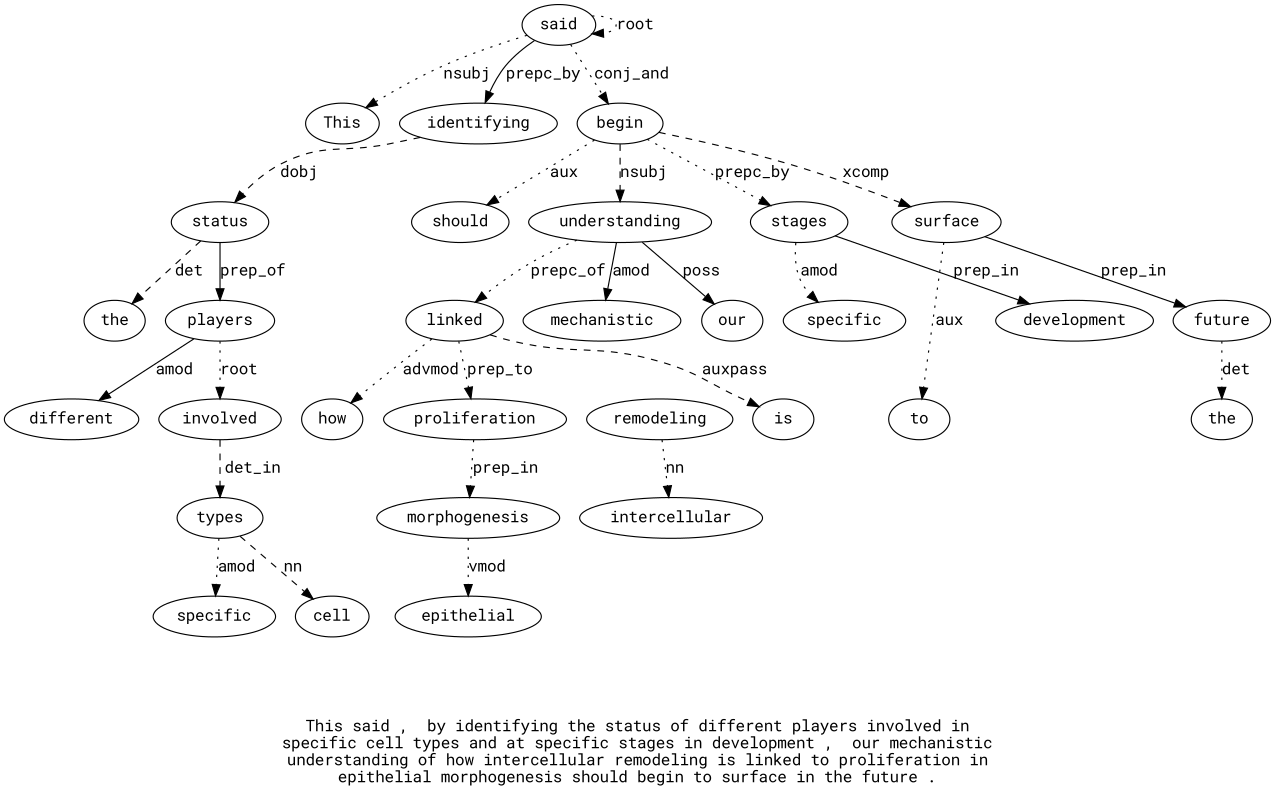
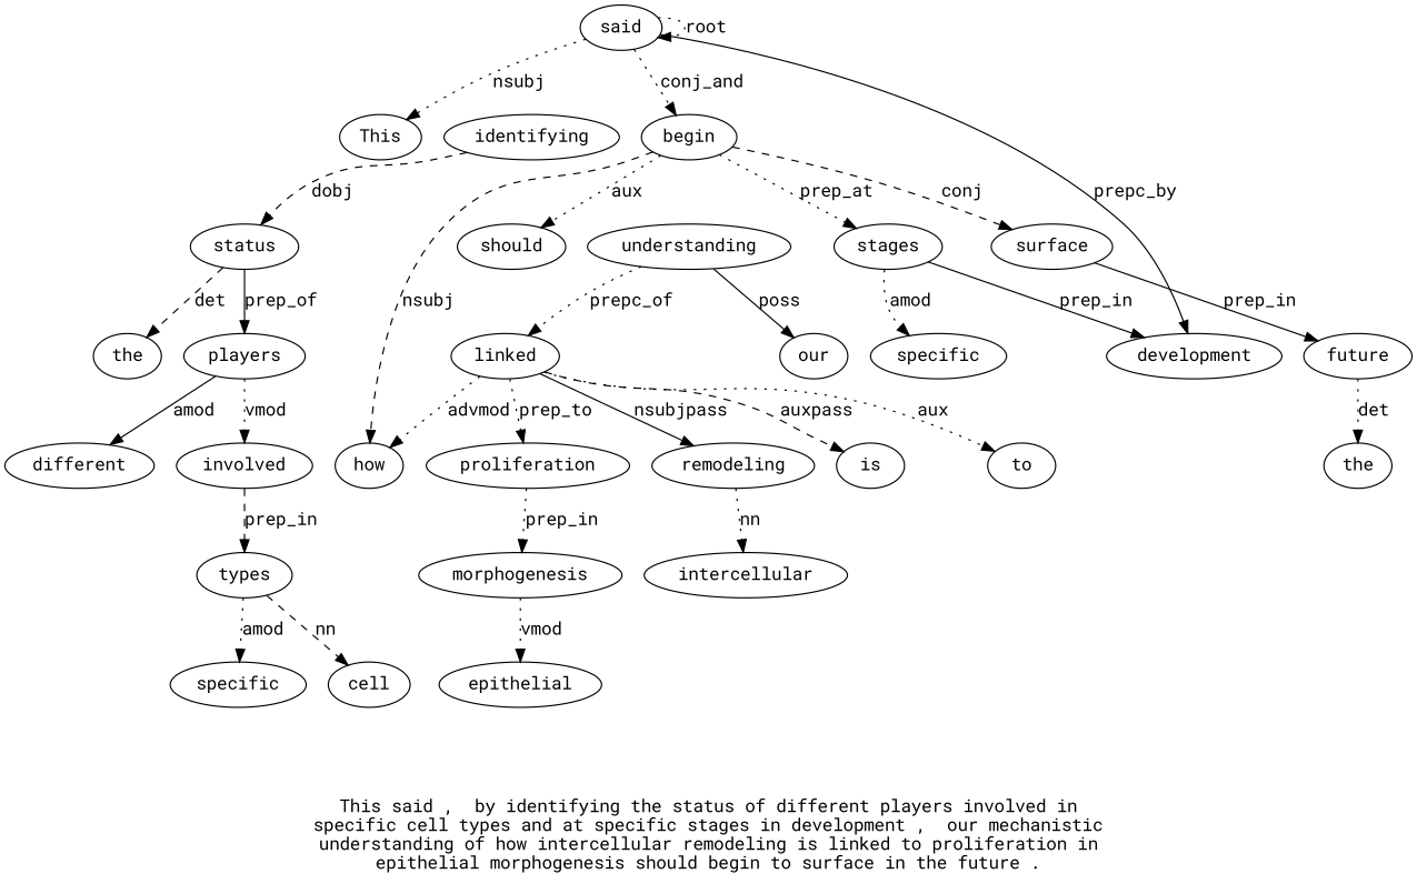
  digraph {
    fontname="Roboto Mono"
    label="This said ,  by identifying the status of different players involved in\nspecific cell types and at specific stages in development ,  our mechanistic\nunderstanding of how intercellular remodeling is linked to proliferation in\nepithelial morphogenesis should begin to surface in the future ."
    node [fillcolor=white fontname="Roboto Mono" style=filled]
    edge [fontname="Roboto Mono" style=dotted]
    n1 [label=said]
    n2 [label=This]
    n3 [label=identifying]
    n4 [label=begin]
    n5 [label=status]
    n6 [label=stages]
    n7 [label=understanding]
    n8 [label=should]
    n9 [label=surface]
    n10 [label=the]
    n11 [label=players]
    n12 [label=different]
    n13 [label=involved]
    n14 [label=types]
    n15 [label=specific]
    n16 [label=cell]
    n17 [label=specific]
    n18 [label=development]
    n19 [label=our]
-   n20 [label=mechanistic]
    n21 [label=linked]
    n22 [label=to]
    n23 [label=future]
    n24 [label=how]
    n25 [label=remodeling]
    n26 [label=is]
    n27 [label=proliferation]
    n28 [label=intercellular]
    n29 [label=morphogenesis]
    n30 [label=epithelial]
    n31 [label=the]
    n1 -> n1 [label=root]
    n1 -> n2 [label=nsubj]
-   n1 -> n3 [label=prepc_by style=solid]
+   n1 -> n18 [label=prepc_by style=solid]
    n1 -> n4 [label=conj_and]
    n3 -> n5 [label=dobj style=dashed]
-   n4 -> n6 [label=prepc_by]
-   n4 -> n7 [label=nsubj style=dashed]
+   n4 -> n6 [label=prep_at]
+   n4 -> n24 [label=nsubj style=dashed]
    n4 -> n8 [label=aux]
-   n4 -> n9 [label=xcomp style=dashed]
+   n4 -> n9 [label=conj style=dashed]
    n5 -> n10 [label=det style=dashed]
    n5 -> n11 [label=prep_of style=solid]
    n6 -> n17 [label=amod]
    n6 -> n18 [label=prep_in style=solid]
    n7 -> n19 [label=poss style=solid]
-   n7 -> n20 [label=amod style=solid]
    n7 -> n21 [label=prepc_of]
-   n9 -> n22 [label=aux]
+   n21 -> n22 [label=aux]
    n9 -> n23 [label=prep_in style=solid]
    n11 -> n12 [label=amod style=solid]
-   n11 -> n13 [label=root]
-   n13 -> n14 [label=det_in style=dashed]
+   n11 -> n13 [label=vmod]
+   n13 -> n14 [label=prep_in style=dashed]
    n14 -> n15 [label=amod]
    n14 -> n16 [label=nn style=dashed]
    n21 -> n24 [label=advmod]
+   n21 -> n25 [label=nsubjpass style=solid]
    n21 -> n26 [label=auxpass style=dashed]
    n21 -> n27 [label=prep_to]
    n23 -> n31 [label=det]
    n25 -> n28 [label=nn]
    n27 -> n29 [label=prep_in]
    n29 -> n30 [label=vmod]
  }
